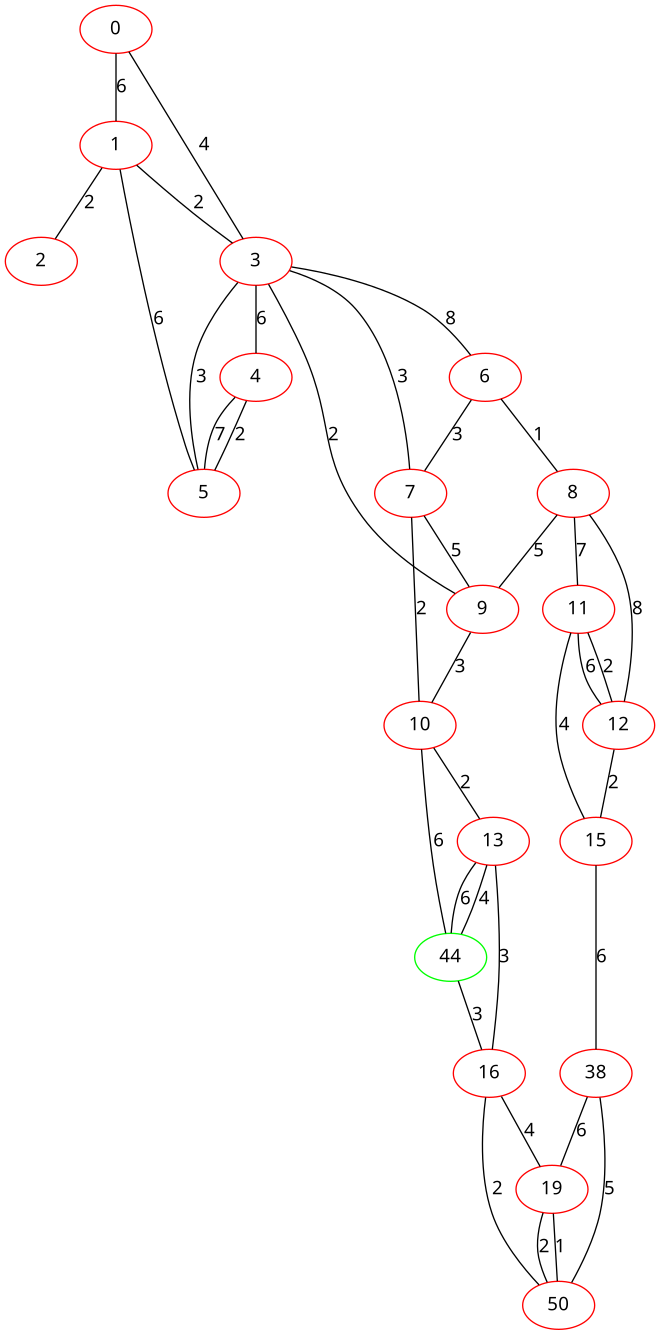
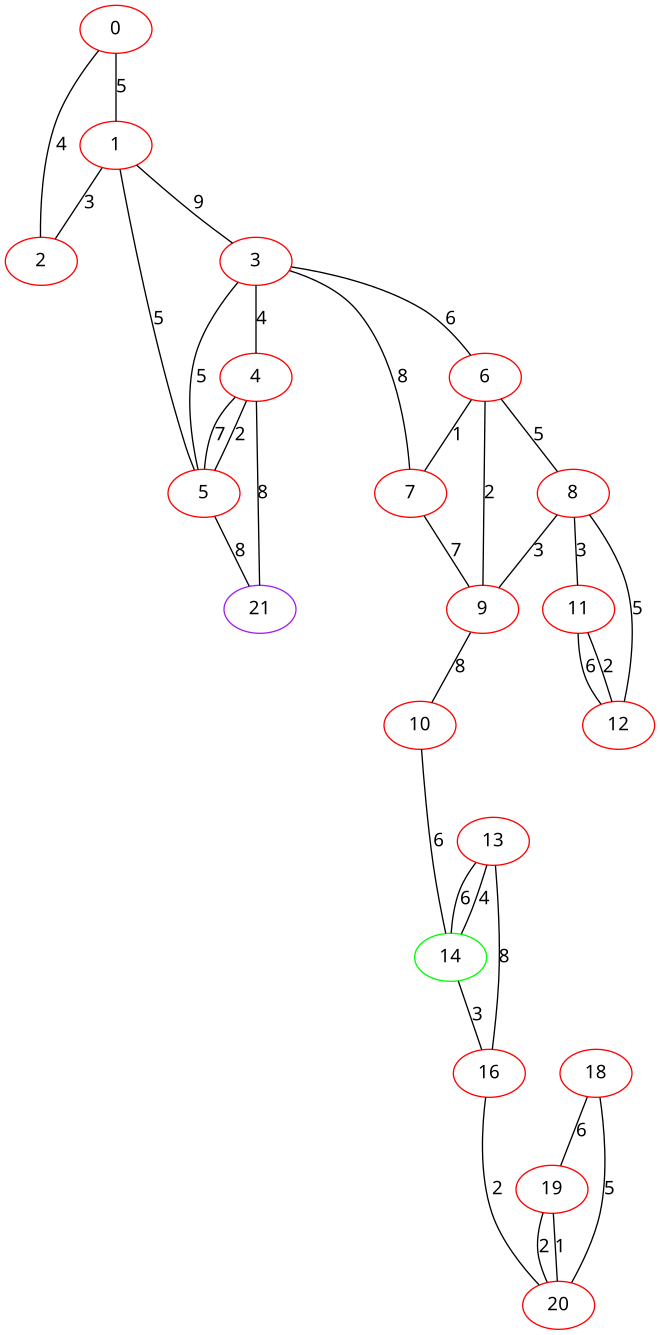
  graph {
    fontname="Noto Sans"
    node [color=red fontname="Noto Sans" weight=1]
    edge [fontname="Noto Sans"]
    0
    1
    2
    3
    5
    4
    6
    7
+   21 [color=purple weight=4]
    8
    9
    10
    11
    12
    13
-   14 [color=green weight=2 label=44]
-   15
+   14 [color=green weight=2]
    16
-   18 [label=38]
+   18
    19
-   20 [label=50]
-   0 -- 1 [label=6]
-   0 -- 3 [label=4]
-   1 -- 2 [label=2]
-   1 -- 3 [label=2]
-   1 -- 5 [label=6]
-   3 -- 5 [label=3]
-   3 -- 4 [label=6]
-   3 -- 6 [label=8]
-   3 -- 7 [label=3]
+   20
+   0 -- 1 [label=5]
+   0 -- 2 [label=4]
+   1 -- 2 [label=3]
+   1 -- 3 [label=9]
+   1 -- 5 [label=5]
+   3 -- 5 [label=5]
+   3 -- 4 [label=4]
+   3 -- 6 [label=6]
+   3 -- 7 [label=8]
+   5 -- 21 [label=8]
    4 -- 5 [label=2]
    4 -- 5 [label=7]
-   6 -- 7 [label=3]
-   6 -- 8 [label=1]
-   3 -- 9 [label=2]
-   7 -- 9 [label=5]
-   7 -- 10 [label=2]
-   8 -- 9 [label=5]
-   8 -- 11 [label=7]
-   8 -- 12 [label=8]
-   9 -- 10 [label=3]
-   10 -- 13 [label=2]
+   4 -- 21 [label=8]
+   6 -- 7 [label=1]
+   6 -- 8 [label=5]
+   6 -- 9 [label=2]
+   7 -- 9 [label=7]
+   8 -- 9 [label=3]
+   8 -- 11 [label=3]
+   8 -- 12 [label=5]
+   9 -- 10 [label=8]
    10 -- 14 [label=6]
    11 -- 12 [label=2]
    11 -- 12 [label=6]
-   11 -- 15 [label=4]
-   12 -- 15 [label=2]
    13 -- 14 [label=4]
    13 -- 14 [label=6]
-   13 -- 16 [label=3]
+   13 -- 16 [label=8]
    14 -- 16 [label=3]
-   15 -- 18 [label=6]
-   16 -- 19 [label=4]
    16 -- 20 [label=2]
    18 -- 19 [label=6]
    18 -- 20 [label=5]
    19 -- 20 [label=1]
    19 -- 20 [label=2]
  }
